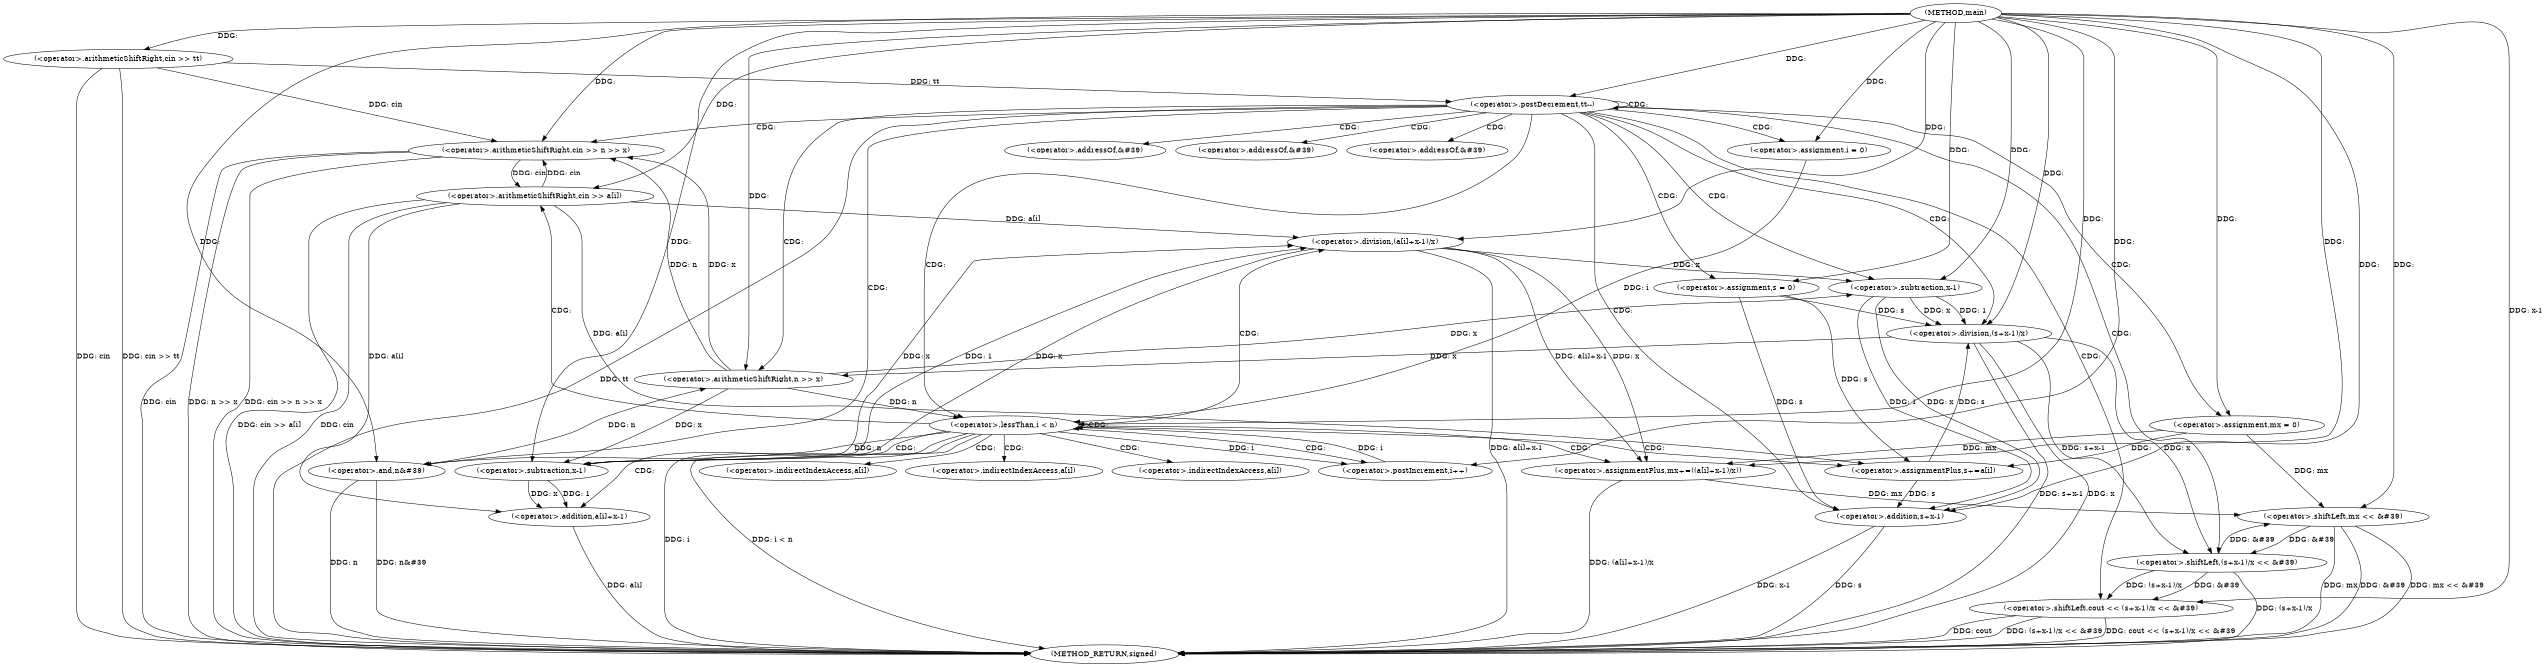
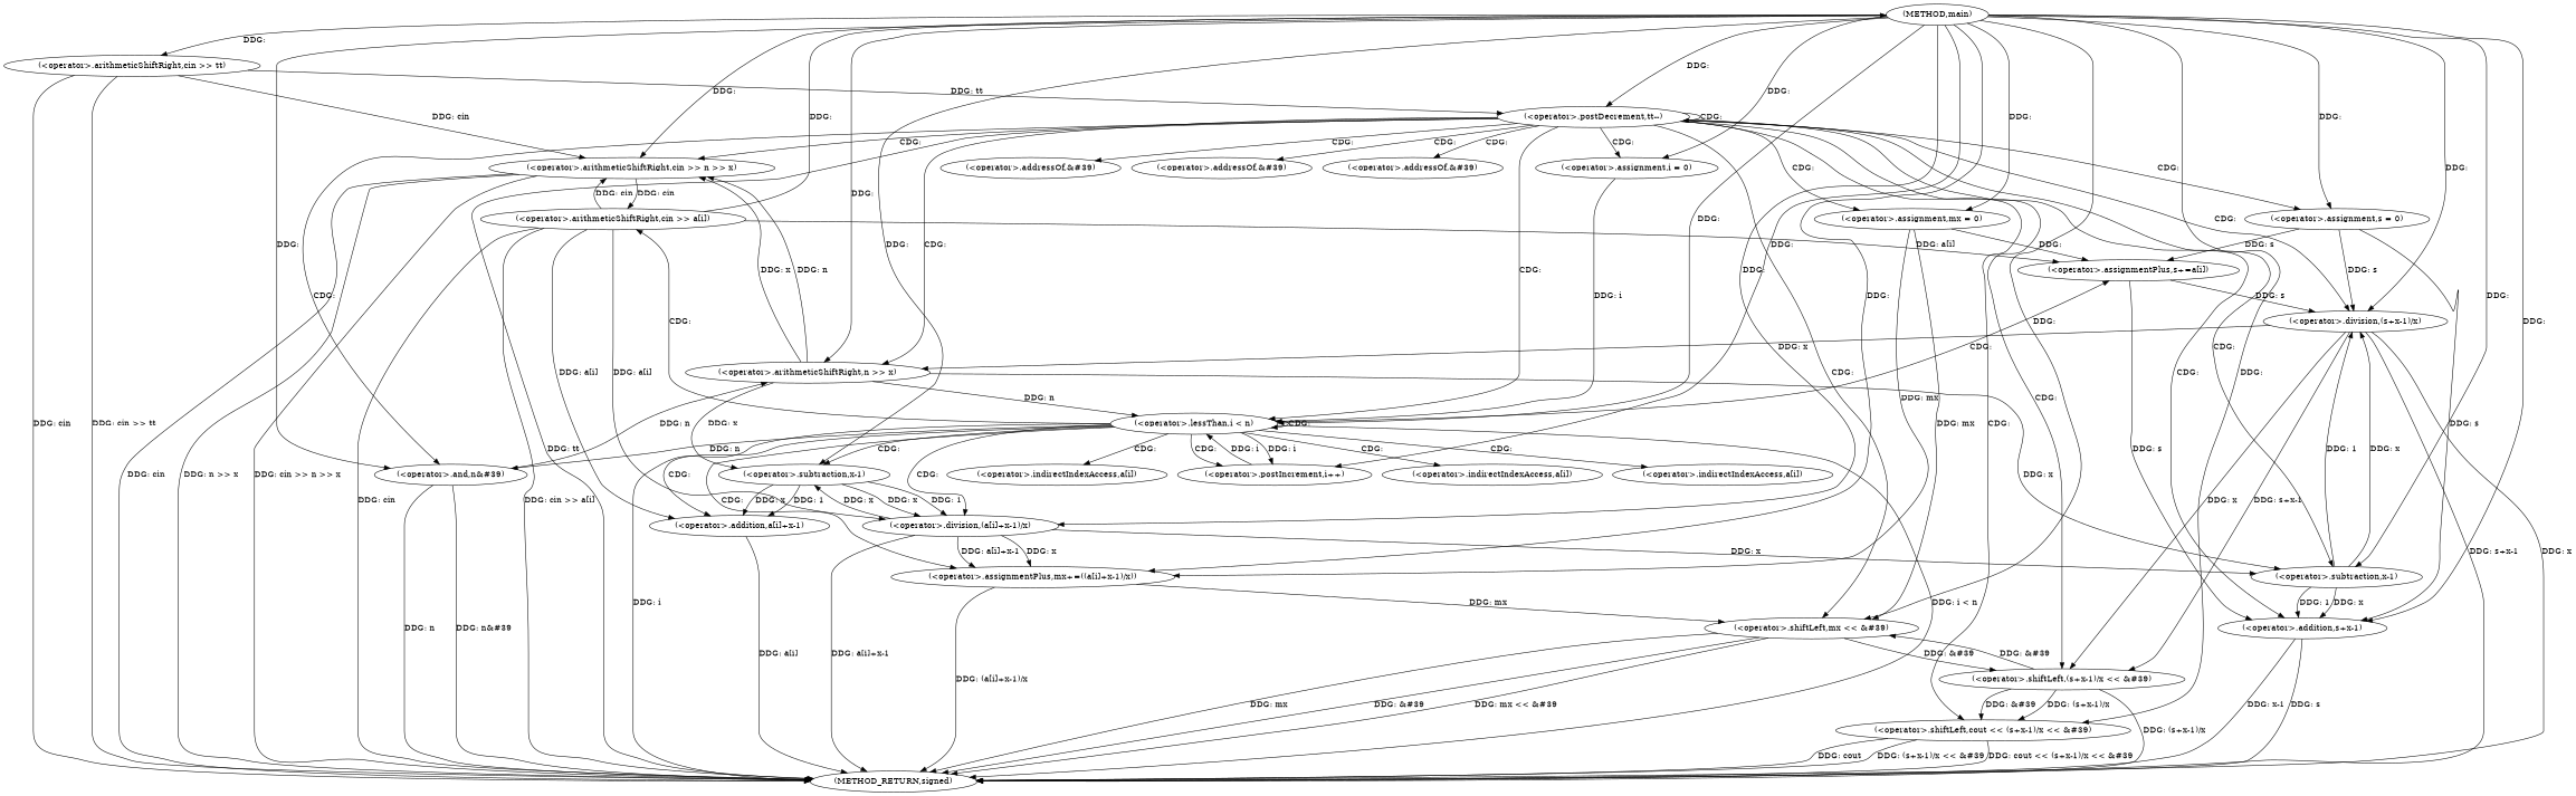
  digraph {
    n1 [label="(METHOD,main)"]
    n2 [label="(<operator>.arithmeticShiftRight,cin >> tt)"]
    n3 [label="(<operator>.postDecrement,tt--)"]
    n4 [label="(<operator>.arithmeticShiftRight,cin >> n >> x)"]
    n5 [label="(<operator>.assignment,mx = 0)"]
    n6 [label="(<operator>.assignment,s = 0)"]
    n7 [label="(<operator>.shiftLeft,cout << (s+x-1)/x << &#39)"]
    n8 [label="(<operator>.shiftLeft,mx << &#39)"]
    n9 [label="(<operator>.and,n&#39)"]
    n10 [label="(<operator>.assignment,i = 0)"]
    n11 [label="(<operator>.lessThan,i < n)"]
    n12 [label="(<operator>.postIncrement,i++)"]
    n13 [label="(<operator>.arithmeticShiftRight,n >> x)"]
    n14 [label="(<operator>.arithmeticShiftRight,cin >> a[i])"]
    n15 [label="(<operator>.assignmentPlus,mx+=((a[i]+x-1)/x))"]
    n16 [label="(<operator>.division,(s+x-1)/x)"]
    n17 [label="(<operator>.division,(a[i]+x-1)/x)"]
    n18 [label="(<operator>.addition,s+x-1)"]
    n19 [label="(<operator>.subtraction,x-1)"]
    n20 [label="(<operator>.subtraction,x-1)"]
    n21 [label="(METHOD_RETURN,signed)"]
    n22 [label="(<operator>.shiftLeft,(s+x-1)/x << &#39)"]
    n23 [label="(<operator>.addressOf,&#39)"]
    n24 [label="(<operator>.addressOf,&#39)"]
    n25 [label="(<operator>.addressOf,&#39)"]
    n26 [label="(<operator>.assignmentPlus,s+=a[i])"]
    n27 [label="(<operator>.addition,a[i]+x-1)"]
    n28 [label="(<operator>.indirectIndexAccess,a[i])"]
    n29 [label="(<operator>.indirectIndexAccess,a[i])"]
    n30 [label="(<operator>.indirectIndexAccess,a[i])"]
    n1 -> n2 [label="DDG: "]
    n1 -> n3 [label="DDG: "]
    n1 -> n4 [label="DDG: "]
    n1 -> n5 [label="DDG: "]
    n1 -> n6 [label="DDG: "]
-   n1 -> n7 [label="DDG: x-1"]
+   n1 -> n7 [label="DDG: "]
    n1 -> n8 [label="DDG: "]
    n1 -> n9 [label="DDG: "]
    n1 -> n10 [label="DDG: "]
    n1 -> n11 [label="DDG: "]
    n1 -> n12 [label="DDG: "]
    n1 -> n13 [label="DDG: "]
-   n1 -> n14 [label="DDG: "]
+   n14 -> n1 [label="DDG: "]
    n1 -> n15 [label="DDG: "]
    n1 -> n16 [label="DDG: "]
    n1 -> n17 [label="DDG: "]
    n1 -> n18 [label="DDG: "]
    n1 -> n19 [label="DDG: "]
    n1 -> n20 [label="DDG: "]
    n2 -> n3 [label="DDG: tt"]
    n2 -> n4 [label="DDG: cin"]
    n2 -> n21 [label="DDG: cin"]
    n2 -> n21 [label="DDG: cin >> tt"]
    n3 -> n3 [label="CDG: "]
    n3 -> n4 [label="CDG: "]
    n3 -> n5 [label="CDG: "]
    n3 -> n6 [label="CDG: "]
    n3 -> n7 [label="CDG: "]
+   n3 -> n8 [label="CDG: "]
    n3 -> n9 [label="CDG: "]
    n3 -> n10 [label="CDG: "]
    n3 -> n11 [label="CDG: "]
    n3 -> n13 [label="CDG: "]
    n3 -> n16 [label="CDG: "]
    n3 -> n18 [label="CDG: "]
    n3 -> n19 [label="CDG: "]
    n3 -> n21 [label="DDG: tt"]
    n3 -> n22 [label="CDG: "]
    n3 -> n23 [label="CDG: "]
    n3 -> n24 [label="CDG: "]
    n3 -> n25 [label="CDG: "]
    n4 -> n14 [label="DDG: cin"]
    n4 -> n21 [label="DDG: cin"]
    n4 -> n21 [label="DDG: n >> x"]
    n4 -> n21 [label="DDG: cin >> n >> x"]
    n5 -> n8 [label="DDG: mx"]
    n5 -> n15 [label="DDG: mx"]
    n5 -> n26 [label="DDG: "]
    n6 -> n16 [label="DDG: s"]
    n6 -> n18 [label="DDG: s"]
    n6 -> n26 [label="DDG: s"]
    n7 -> n21 [label="DDG: (s+x-1)/x << &#39"]
    n7 -> n21 [label="DDG: cout << (s+x-1)/x << &#39"]
    n7 -> n21 [label="DDG: cout"]
    n8 -> n21 [label="DDG: mx"]
    n8 -> n21 [label="DDG: &#39"]
    n8 -> n21 [label="DDG: mx << &#39"]
    n8 -> n22 [label="DDG: &#39"]
    n9 -> n13 [label="DDG: n"]
    n9 -> n21 [label="DDG: n"]
    n9 -> n21 [label="DDG: n&#39"]
    n10 -> n11 [label="DDG: i"]
    n11 -> n9 [label="DDG: n"]
    n11 -> n11 [label="CDG: "]
    n11 -> n12 [label="DDG: i"]
    n11 -> n12 [label="CDG: "]
    n11 -> n14 [label="CDG: "]
    n11 -> n15 [label="CDG: "]
    n11 -> n17 [label="CDG: "]
    n11 -> n20 [label="CDG: "]
    n11 -> n21 [label="DDG: i"]
    n11 -> n21 [label="DDG: i < n"]
    n11 -> n26 [label="CDG: "]
    n11 -> n27 [label="CDG: "]
    n11 -> n28 [label="CDG: "]
    n11 -> n29 [label="CDG: "]
    n11 -> n30 [label="CDG: "]
    n12 -> n11 [label="DDG: i"]
    n13 -> n4 [label="DDG: x"]
    n13 -> n4 [label="DDG: n"]
    n13 -> n11 [label="DDG: n"]
    n13 -> n19 [label="DDG: x"]
    n13 -> n20 [label="DDG: x"]
    n14 -> n4 [label="DDG: cin"]
    n14 -> n17 [label="DDG: a[i]"]
    n14 -> n21 [label="DDG: cin"]
    n14 -> n21 [label="DDG: cin >> a[i]"]
    n14 -> n26 [label="DDG: a[i]"]
    n14 -> n27 [label="DDG: a[i]"]
    n15 -> n8 [label="DDG: mx"]
    n15 -> n21 [label="DDG: (a[i]+x-1)/x"]
    n16 -> n13 [label="DDG: x"]
    n16 -> n21 [label="DDG: s+x-1"]
    n16 -> n21 [label="DDG: x"]
    n16 -> n22 [label="DDG: s+x-1"]
    n16 -> n22 [label="DDG: x"]
    n17 -> n15 [label="DDG: a[i]+x-1"]
    n17 -> n15 [label="DDG: x"]
    n17 -> n19 [label="DDG: x"]
    n17 -> n20 [label="DDG: x"]
    n17 -> n21 [label="DDG: a[i]+x-1"]
    n18 -> n21 [label="DDG: s"]
    n18 -> n21 [label="DDG: x-1"]
    n19 -> n16 [label="DDG: 1"]
    n19 -> n16 [label="DDG: x"]
    n19 -> n18 [label="DDG: 1"]
    n19 -> n18 [label="DDG: x"]
    n20 -> n17 [label="DDG: x"]
    n20 -> n17 [label="DDG: 1"]
    n20 -> n27 [label="DDG: x"]
    n20 -> n27 [label="DDG: 1"]
    n22 -> n7 [label="DDG: (s+x-1)/x"]
    n22 -> n7 [label="DDG: &#39"]
    n22 -> n8 [label="DDG: &#39"]
    n22 -> n21 [label="DDG: (s+x-1)/x"]
    n26 -> n16 [label="DDG: s"]
    n26 -> n18 [label="DDG: s"]
    n27 -> n21 [label="DDG: a[i]"]
  }
